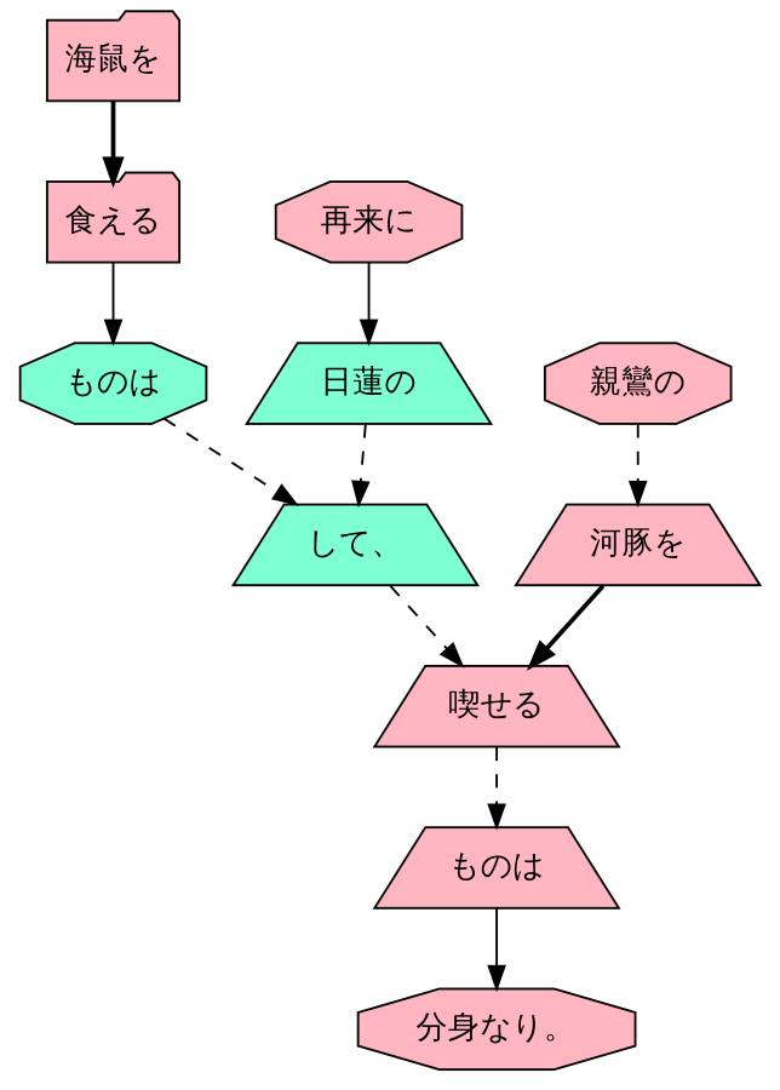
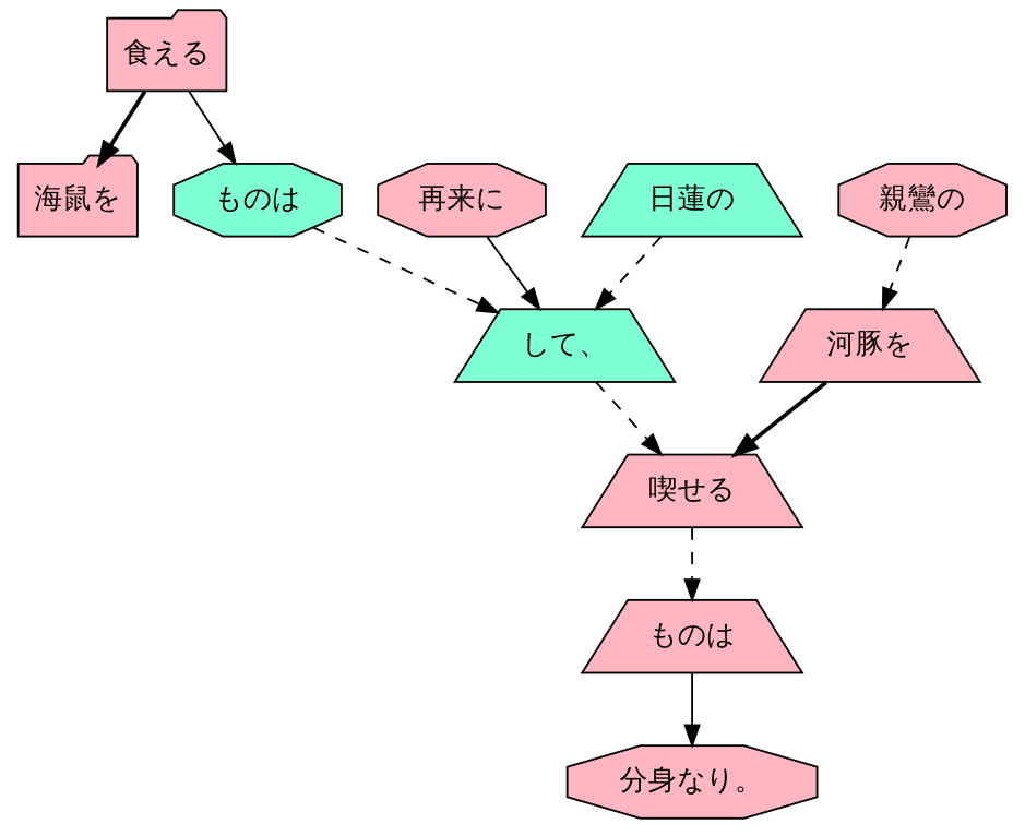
  digraph {
    fontname="IBM Plex Mono"
    node [fillcolor=lightpink fontname="IBM Plex Mono" shape=trapezium style=filled]
    edge [fontname="IBM Plex Mono" style=dashed]
    n1 [label="海鼠を" shape=folder]
    n2 [label="食える" shape=folder]
    n3 [fillcolor=aquamarine label="ものは" shape=octagon]
    n4 [fillcolor=aquamarine label="して、"]
    n5 [label="喫せる"]
    n6 [label="親鸞の" shape=octagon]
    n7 [label="河豚を"]
    n8 [label="再来に" shape=octagon]
    n9 [label="ものは"]
    n10 [label="分身なり。" shape=octagon]
    n11 [fillcolor=aquamarine label="日蓮の"]
-   n1 -> n2 [style=bold]
+   n2 -> n1 [style=bold]
    n2 -> n3 [style=solid]
    n3 -> n4
    n4 -> n5
    n5 -> n9
    n6 -> n7
    n7 -> n5 [style=bold]
-   n8 -> n11 [style=solid]
+   n8 -> n4 [style=solid]
    n9 -> n10 [style=solid]
    n11 -> n4
  }
